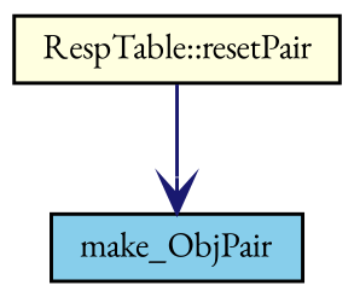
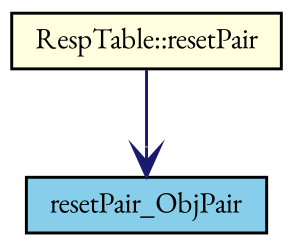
  digraph {
    rankdir=TB
    fontname="EB Garamond"
    node [color=black fontname="EB Garamond" fontsize=10 shape=record style=filled]
    n1 [fillcolor=lightyellow fontcolor=black height=0.2 label="RespTable::resetPair" width=0.4]
-   n2 [fillcolor=skyblue height=0.2 label=make_ObjPair width=0.4]
+   n2 [fillcolor=skyblue height=0.2 label=resetPair_ObjPair width=0.4]
    n1 -> n2 [color=midnightblue fontname="EB Garamond" fontsize=10 labelfontname=Helvetica labelfontsize=10 style=solid arrowhead=vee]
  }
